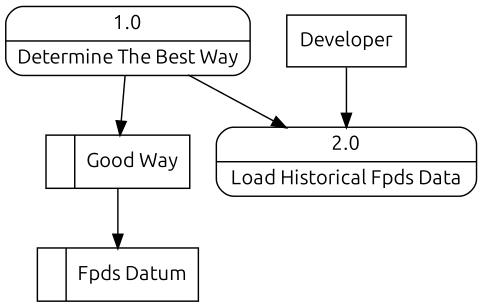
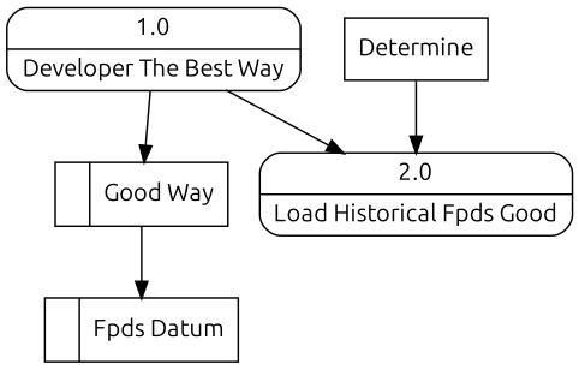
  digraph {
    fontname=Ubuntu
    node [fontname=Ubuntu shape=record]
    edge [fontname=Ubuntu]
    n1 [label="<f0>  |<f1> Good Way "]
    n2 [label="<f0>  |<f1> Fpds Datum "]
-   n3 [label=Developer shape=box]
-   n4 [label="{<f0> 2.0|<f1> Load Historical Fpds Data }" shape=Mrecord]
-   n5 [label="{<f0> 1.0|<f1> Determine The Best Way }" shape=Mrecord]
+   n3 [label=Determine shape=box]
+   n4 [label="{<f0> 2.0|<f1> Load Historical Fpds Good }" shape=Mrecord]
+   n5 [label="{<f0> 1.0|<f1> Developer The Best Way }" shape=Mrecord]
    n1 -> n2
    n3 -> n4
    n5 -> n1
    n5 -> n4
  }
